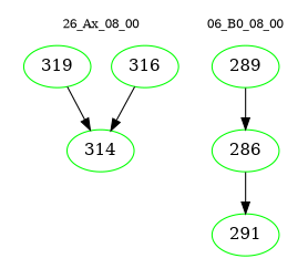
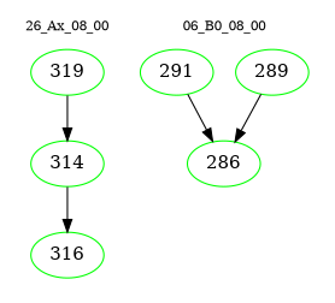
  digraph {
    node [color=green]
    edge [color=black]
    n1 [label=316]
    n2 [label=314]
    n3 [label=319]
    n4 [label=289]
    n5 [label=286]
    n6 [label=291]
    subgraph cluster_1 {
      color=white
      fontsize=10
      label="26_Ax_08_00"
      n1
      n2
      n3
    }
    subgraph cluster_2 {
      color=white
      fontsize=10
      label="06_B0_08_00"
      n4
      n5
      n6
    }
-   n1 -> n2
+   n2 -> n1
    n3 -> n2
    n4 -> n5
-   n5 -> n6
+   n6 -> n5
  }
